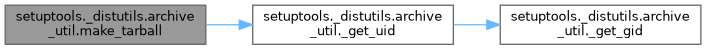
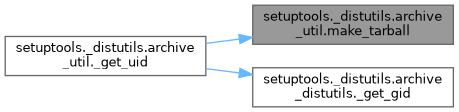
  digraph {
    rankdir=LR
    node [color=grey40 fillcolor=white fontname=Helvetica fontsize=10 shape=box style=filled]
    edge [color=steelblue1 fontname=Helvetica fontsize=10 labelfontname=Helvetica labelfontsize=10 style=solid]
    n1 [color=gray40 fillcolor=grey60 fontcolor=black height=0.2 label="setuptools._distutils.archive\l_util.make_tarball" width=0.4]
    n2 [height=0.2 label="setuptools._distutils.archive\l_util._get_uid" width=0.4]
-   n3 [height=0.2 label="setuptools._distutils.archive\l_util._get_gid" width=0.4]
-   n1 -> n2
+   n3 [height=0.2 label="setuptools._distutils.archive\l_distutils._get_gid" width=0.4]
+   n2 -> n1
    n2 -> n3
  }
